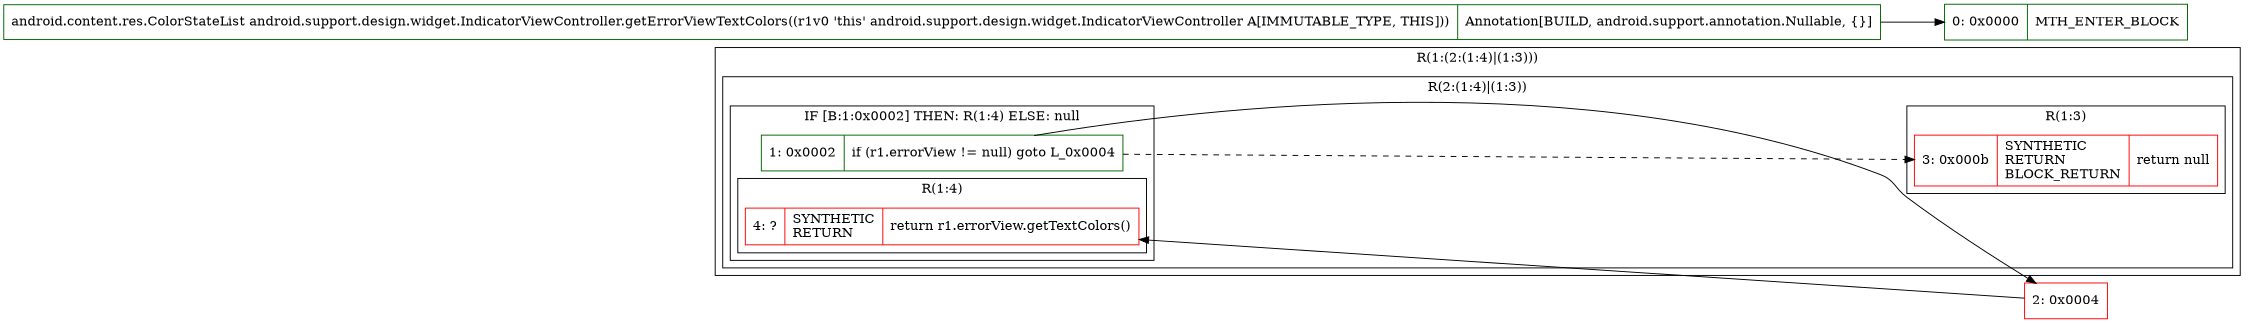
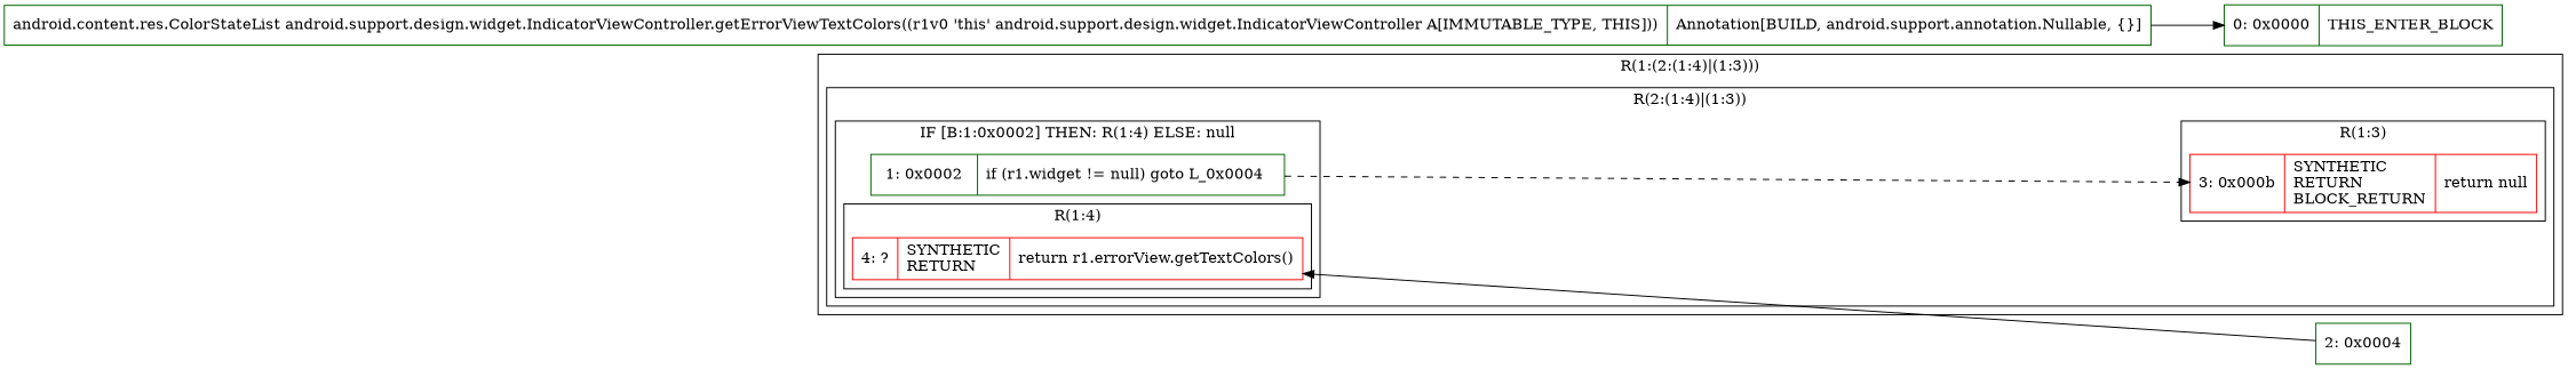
  digraph {
    rankdir=LR
    node [color=darkgreen shape=record]
    n1 [color=red label="{4\:\ ?|SYNTHETIC\lRETURN\l|return r1.errorView.getTextColors()\l}"]
-   n2 [label="{1\:\ 0x0002|if (r1.errorView != null) goto L_0x0004\l}"]
+   n2 [label="{1\:\ 0x0002|if (r1.widget != null) goto L_0x0004\l}"]
    n3 [color=red label="{3\:\ 0x000b|SYNTHETIC\lRETURN\lBLOCK_RETURN\l|return null\l}"]
-   n4 [color=red label="{2\:\ 0x0004}"]
-   n5 [label="{0\:\ 0x0000|MTH_ENTER_BLOCK\l}"]
+   n4 [label="{2\:\ 0x0004}"]
+   n5 [label="{0\:\ 0x0000|THIS_ENTER_BLOCK\l}"]
    n6 [label="{android.content.res.ColorStateList android.support.design.widget.IndicatorViewController.getErrorViewTextColors((r1v0 'this' android.support.design.widget.IndicatorViewController A[IMMUTABLE_TYPE, THIS]))  | Annotation[BUILD, android.support.annotation.Nullable, \{\}]\l}"]
    subgraph cluster_1 {
      label="R(1:(2:(1:4)|(1:3)))"
      subgraph cluster_2 {
        label="R(2:(1:4)|(1:3))"
        subgraph cluster_3 {
          label="IF [B:1:0x0002] THEN: R(1:4) ELSE: null"
          n2
          subgraph cluster_4 {
            label="R(1:4)"
            n1
          }
        }
        subgraph cluster_5 {
          label="R(1:3)"
          n3
        }
      }
    }
    n2 -> n3 [style=dashed]
-   n2 -> n4
    n4 -> n1
    n6 -> n5
  }
